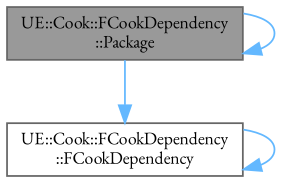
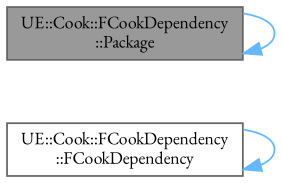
  digraph {
    rankdir=TB
    fontname="EB Garamond"
    node [fontname="EB Garamond" fontsize=10 shape=box style=filled]
    edge [color=steelblue1 fontname="EB Garamond" fontsize=10 labelfontname=Helvetica labelfontsize=10 style=solid]
    n1 [color=gray40 fillcolor=grey60 fontcolor=black height=0.2 label="UE::Cook::FCookDependency\l::Package" width=0.4]
    n2 [color=grey40 fillcolor=white height=0.2 label="UE::Cook::FCookDependency\l::FCookDependency" width=0.4]
    n1 -> n1
-   n1 -> n2
    n2 -> n2
  }
